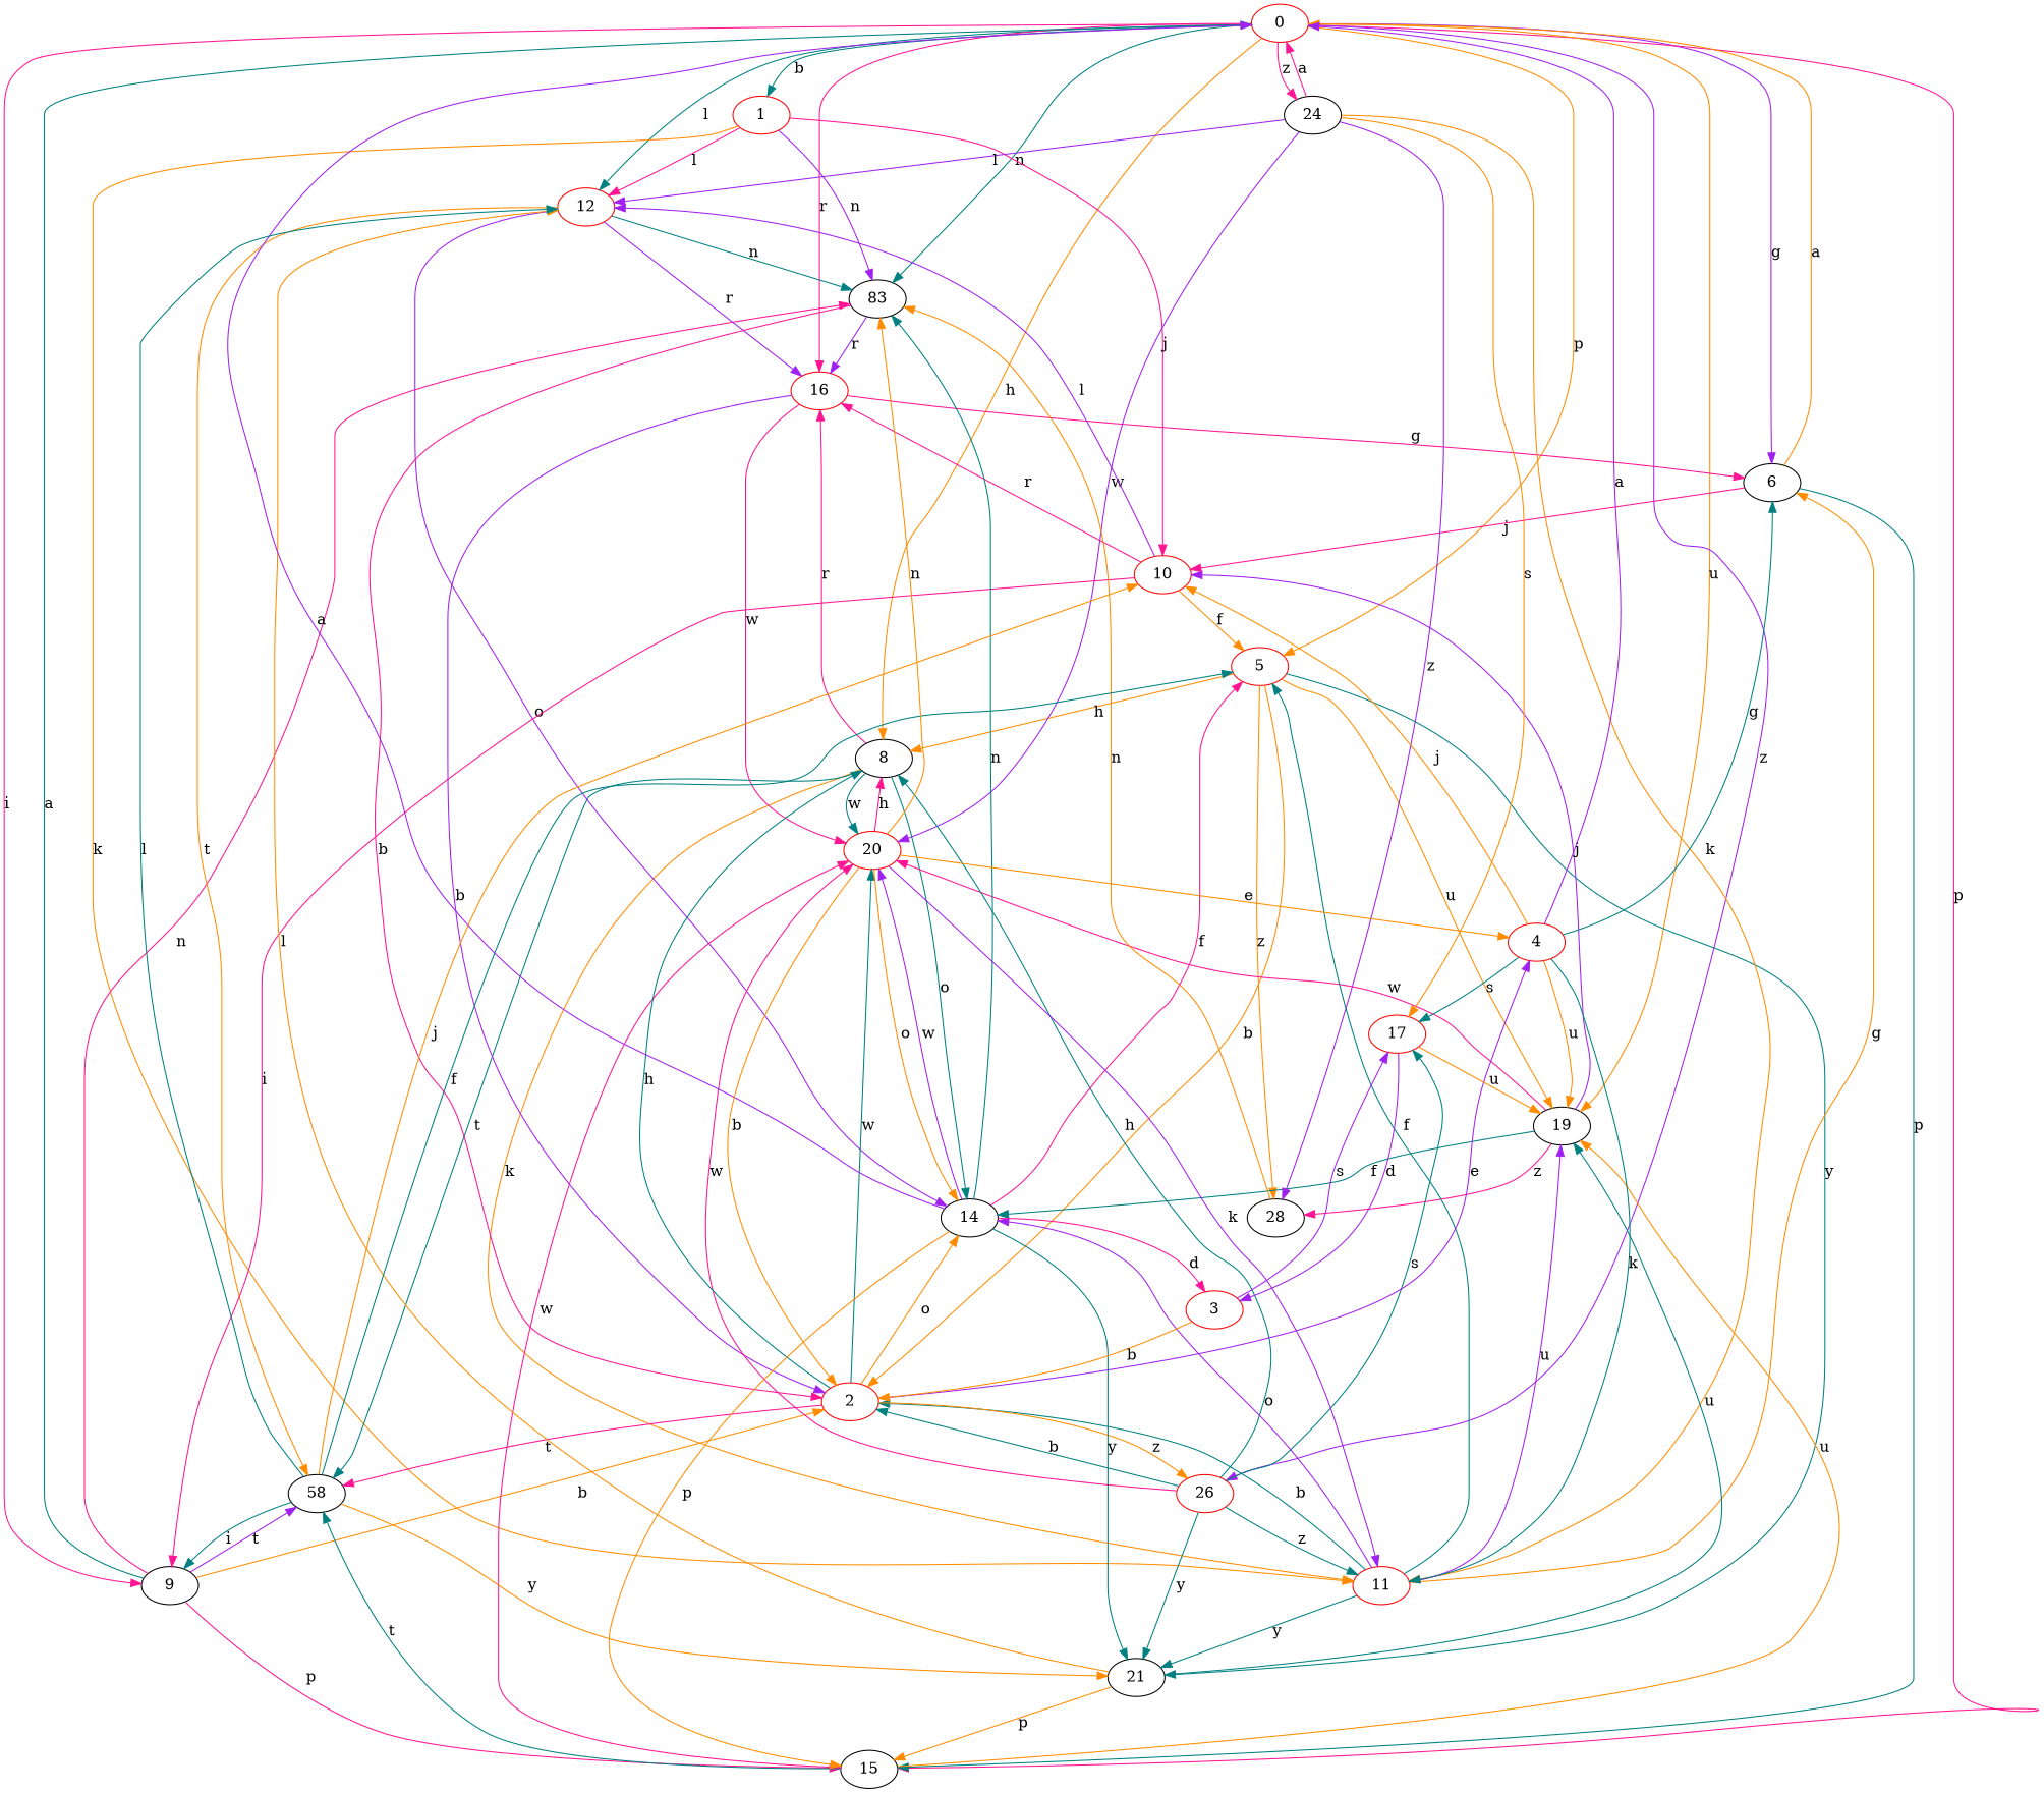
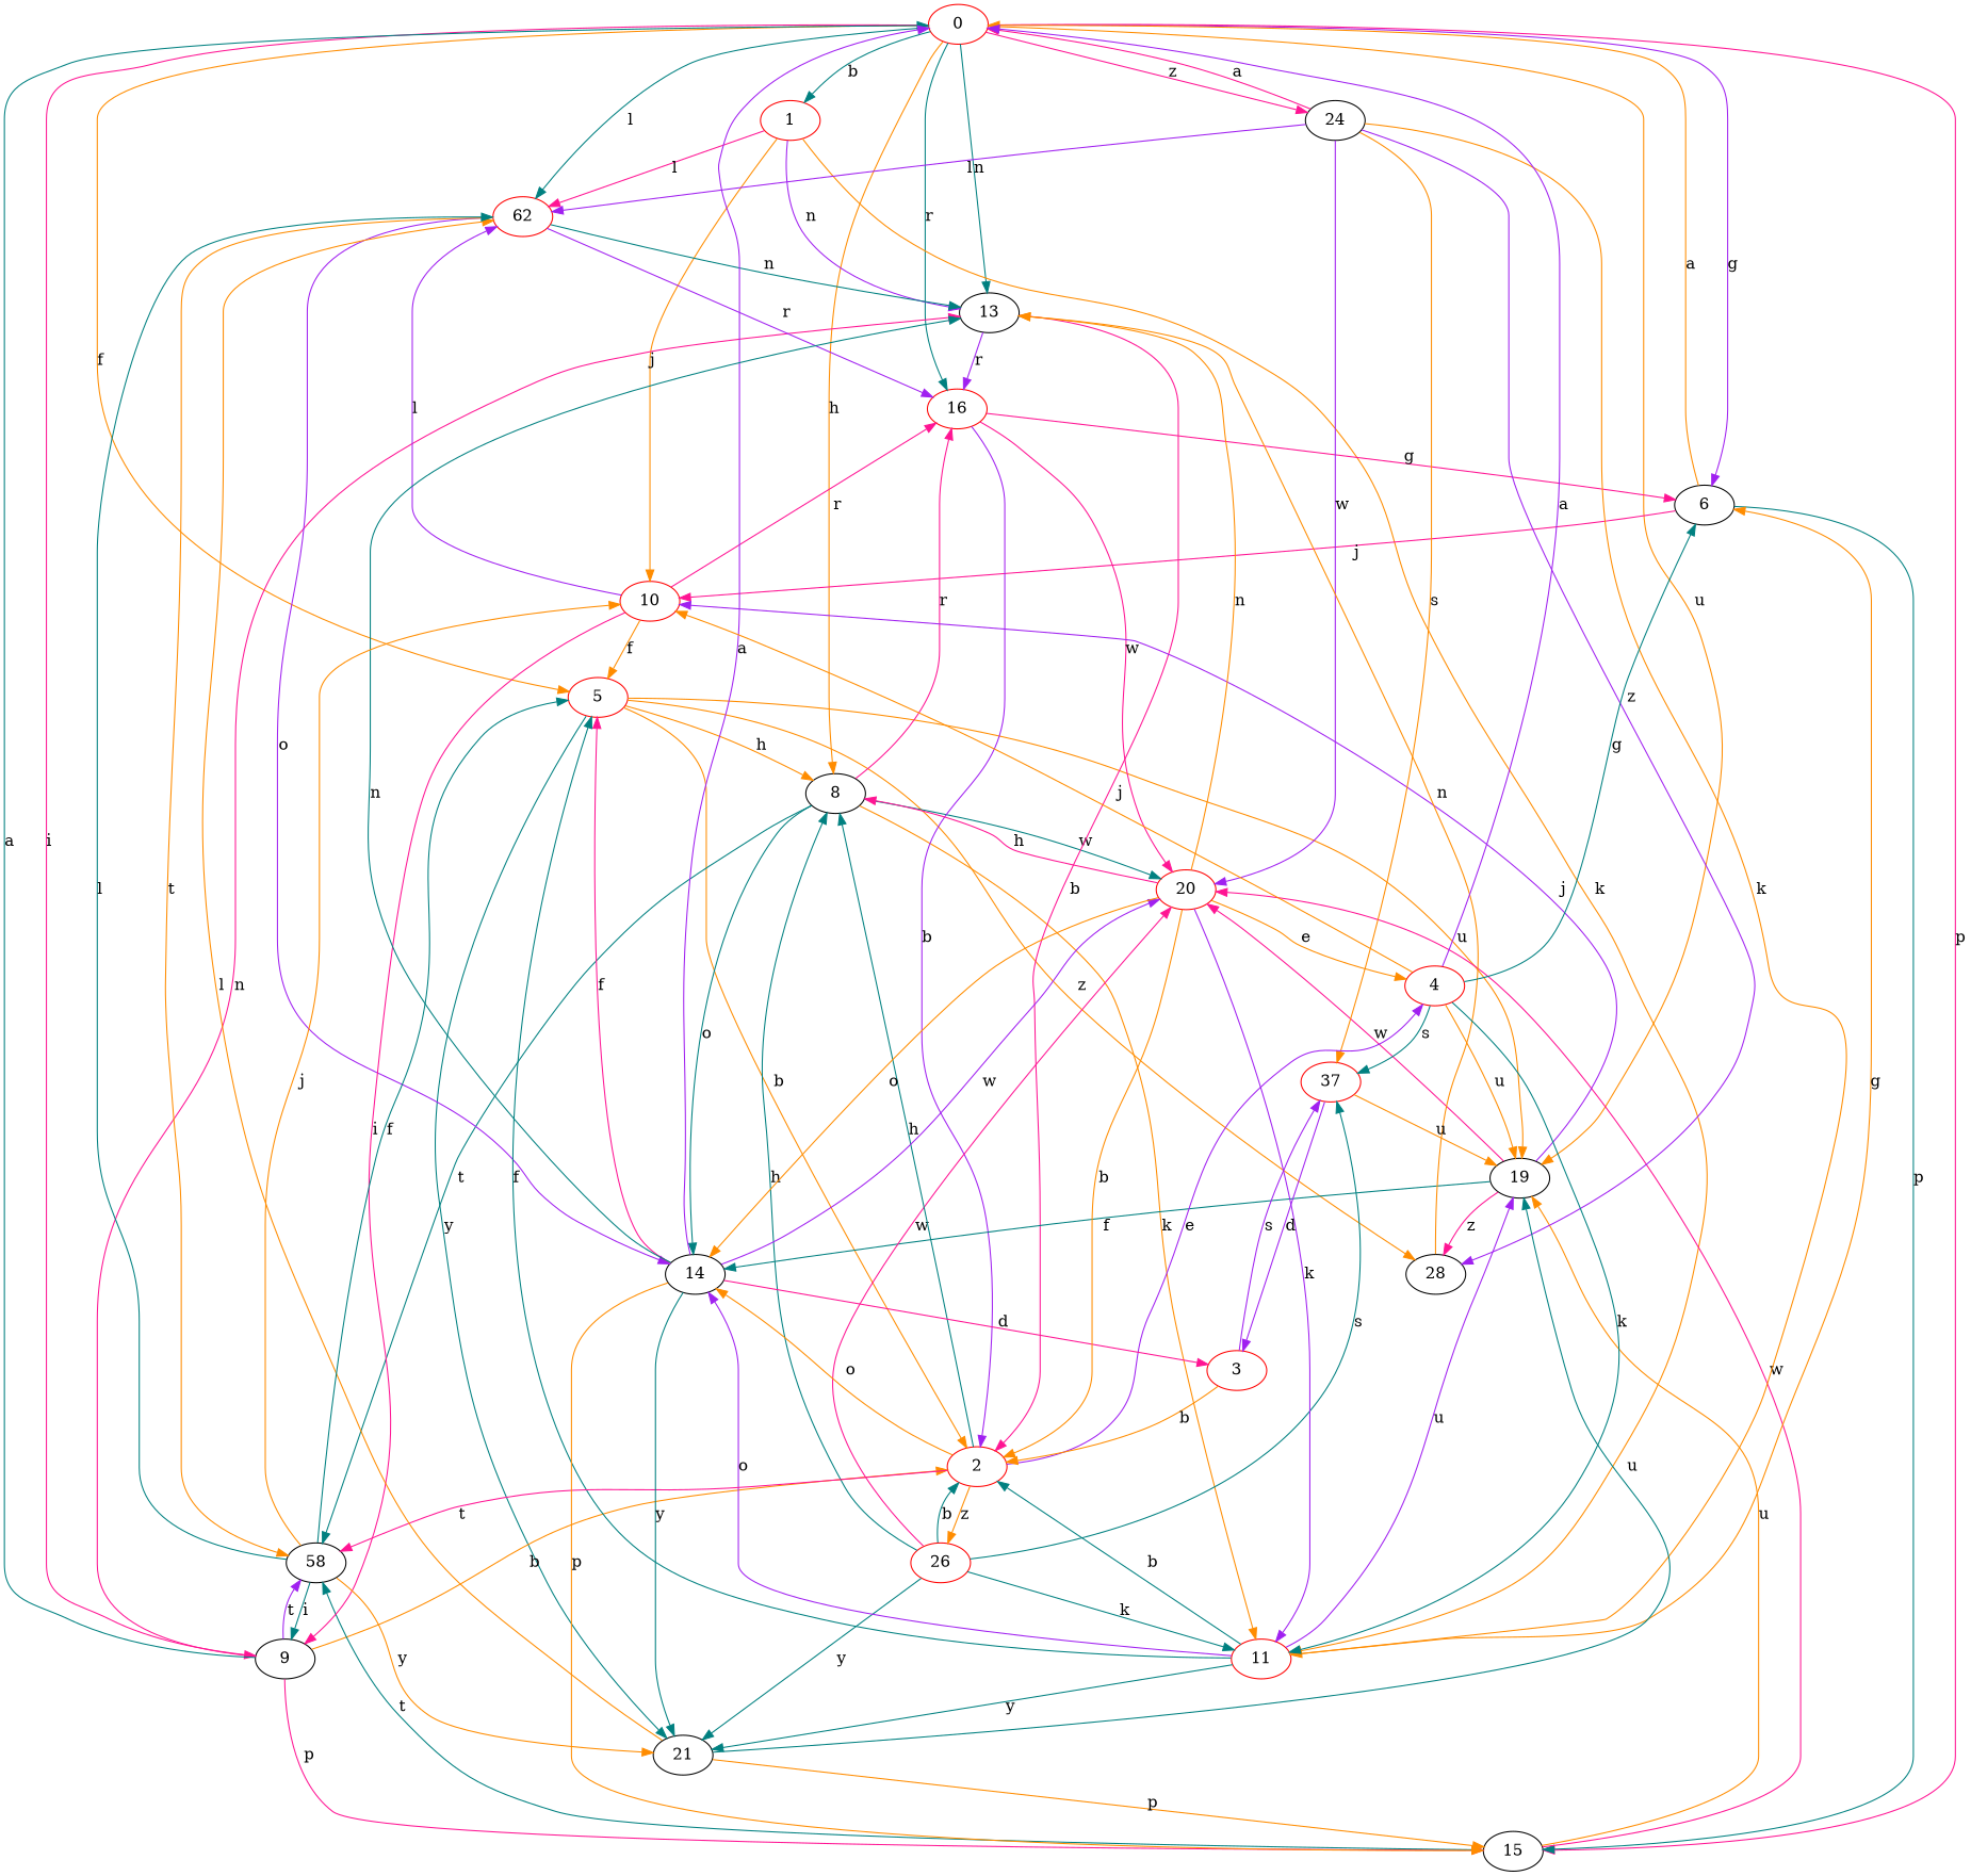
  strict digraph {
    node [color=red]
    edge [color=darkorange]
    0
    1
    5
    6 [color=black]
    8 [color=black]
    9 [color=black]
-   12
-   13 [color=black label=83]
+   12 [label=62]
+   13 [color=black]
    15 [color=black]
    16
    19 [color=black]
    24 [color=black]
    26
    10
    11
    2
    21 [color=black]
    28 [color=black]
    14 [color=black]
    n20 [color=black label=58]
    20
-   17
+   17 [label=37]
    4
    3
    0 -> 1 [color=teal label=b]
-   0 -> 5 [label=p]
+   0 -> 5 [label=f]
    0 -> 6 [color=purple label=g]
    0 -> 8 [label=h]
    0 -> 9 [color=deeppink label=i]
    0 -> 12 [color=teal label=l]
    0 -> 13 [color=teal label=n]
    0 -> 15 [color=deeppink label=p]
-   0 -> 16 [color=deeppink label=r]
+   0 -> 16 [color=teal label=r]
    0 -> 19 [label=u]
    0 -> 24 [color=deeppink label=z]
-   0 -> 26 [color=purple label=z]
    1 -> 12 [color=deeppink label=l]
    1 -> 13 [color=purple label=n]
-   1 -> 10 [color=deeppink label=j]
+   1 -> 10 [label=j]
    1 -> 11 [label=k]
    5 -> 8 [label=h]
    5 -> 19 [label=u]
    5 -> 2 [label=b]
    5 -> 21 [color=teal label=y]
    5 -> 28 [label=z]
    6 -> 0 [label=a]
    6 -> 15 [color=teal label=p]
    6 -> 10 [color=deeppink label=j]
    8 -> 16 [color=deeppink label=r]
    8 -> 11 [label=k]
    8 -> 14 [color=teal label=o]
    8 -> n20 [color=teal label=t]
    8 -> 20 [color=teal label=w]
    9 -> 0 [color=teal label=a]
    9 -> 13 [color=deeppink label=n]
    9 -> 15 [color=deeppink label=p]
    9 -> 2 [label=b]
    9 -> n20 [color=purple label=t]
    12 -> 13 [color=teal label=n]
    12 -> 16 [color=purple label=r]
    12 -> 14 [color=purple label=o]
    12 -> n20 [label=t]
    13 -> 16 [color=purple label=r]
    13 -> 2 [color=deeppink label=b]
    15 -> 19 [label=u]
    15 -> n20 [color=teal label=t]
    15 -> 20 [color=deeppink label=w]
    16 -> 6 [color=deeppink label=g]
    16 -> 2 [color=purple label=b]
    16 -> 20 [color=deeppink label=w]
    19 -> 10 [color=purple label=j]
    19 -> 28 [color=deeppink label=z]
    19 -> 14 [color=teal label=f]
    19 -> 20 [color=deeppink label=w]
    24 -> 0 [color=deeppink label=a]
    24 -> 12 [color=purple label=l]
    24 -> 11 [label=k]
    24 -> 28 [color=purple label=z]
    24 -> 20 [color=purple label=w]
    24 -> 17 [label=s]
    26 -> 8 [color=teal label=h]
-   26 -> 11 [color=teal label=z]
+   26 -> 11 [color=teal label=k]
    26 -> 2 [color=teal label=b]
    26 -> 21 [color=teal label=y]
    26 -> 20 [color=deeppink label=w]
    26 -> 17 [color=teal label=s]
    10 -> 5 [label=f]
    10 -> 9 [color=deeppink label=i]
    10 -> 12 [color=purple label=l]
    10 -> 16 [color=deeppink label=r]
    11 -> 5 [color=teal label=f]
    11 -> 6 [label=g]
    11 -> 19 [color=purple label=u]
    11 -> 2 [color=teal label=b]
    11 -> 21 [color=teal label=y]
    11 -> 14 [color=purple label=o]
    2 -> 8 [color=teal label=h]
    2 -> 26 [label=z]
    2 -> 14 [label=o]
    2 -> n20 [color=deeppink label=t]
-   2 -> 20 [color=teal label=w]
    2 -> 4 [color=purple label=e]
    21 -> 12 [label=l]
    21 -> 15 [label=p]
    21 -> 19 [color=teal label=u]
    28 -> 13 [label=n]
    14 -> 0 [color=purple label=a]
    14 -> 5 [color=deeppink label=f]
    14 -> 13 [color=teal label=n]
    14 -> 15 [label=p]
    14 -> 21 [color=teal label=y]
    14 -> 20 [color=purple label=w]
    14 -> 3 [color=deeppink label=d]
    n20 -> 5 [color=teal label=f]
    n20 -> 9 [color=teal label=i]
    n20 -> 12 [color=teal label=l]
    n20 -> 10 [label=j]
    n20 -> 21 [label=y]
    20 -> 8 [color=deeppink label=h]
    20 -> 13 [label=n]
    20 -> 11 [color=purple label=k]
    20 -> 2 [label=b]
    20 -> 14 [label=o]
    20 -> 4 [label=e]
    17 -> 19 [label=u]
    17 -> 3 [color=purple label=d]
    4 -> 0 [color=purple label=a]
    4 -> 6 [color=teal label=g]
    4 -> 19 [label=u]
    4 -> 10 [label=j]
    4 -> 11 [color=teal label=k]
    4 -> 17 [color=teal label=s]
    3 -> 2 [label=b]
    3 -> 17 [color=purple label=s]
  }
